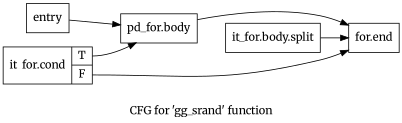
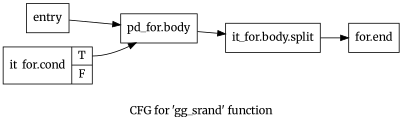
  digraph {
    fontname=Merriweather
    label="CFG for 'gg_srand' function"
    rankdir=LR
    node [fontname=Merriweather shape=record]
    edge [fontname=Merriweather]
    n1 [label="{entry}"]
    n2 [label="{pd_for.body}"]
    n3 [label="{it_for.cond|{<s0>T|<s1>F}}"]
    n4 [label="{for.end}"]
    n5 [label="{it_for.body.split}"]
    n1 -> n2
-   n2 -> n4
+   n2 -> n5
    n3 -> n2 [tailport=s0]
-   n3 -> n4 [tailport=s1]
    n5 -> n4
  }
